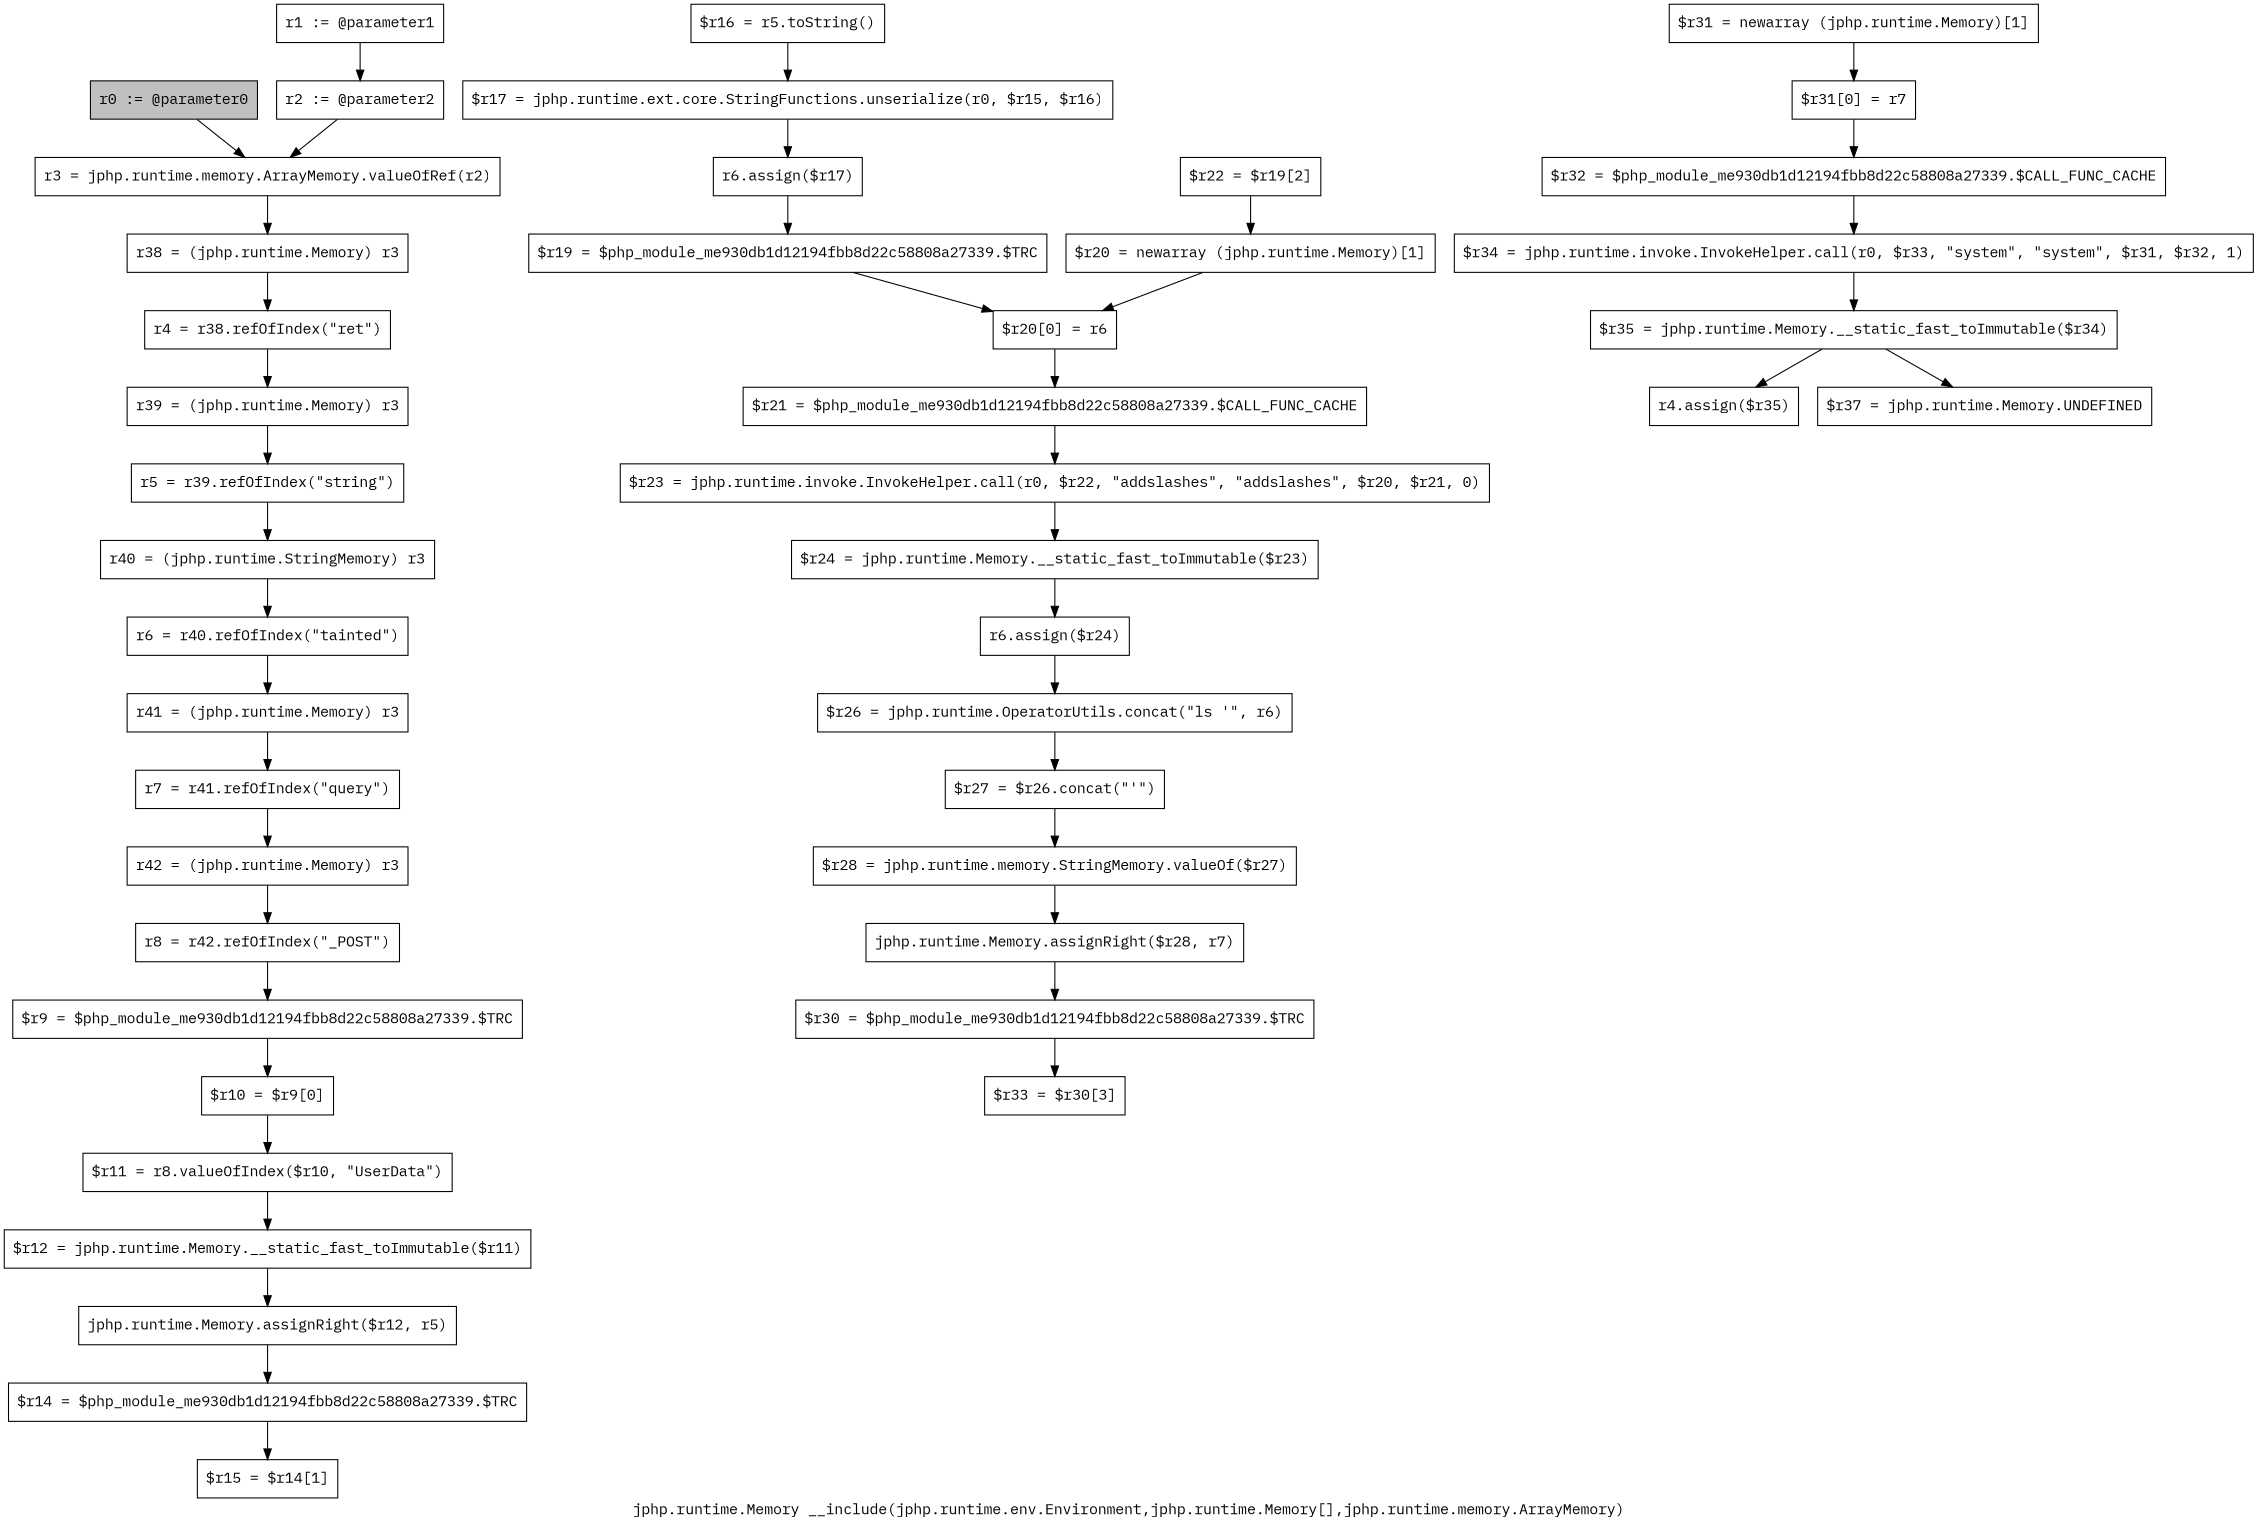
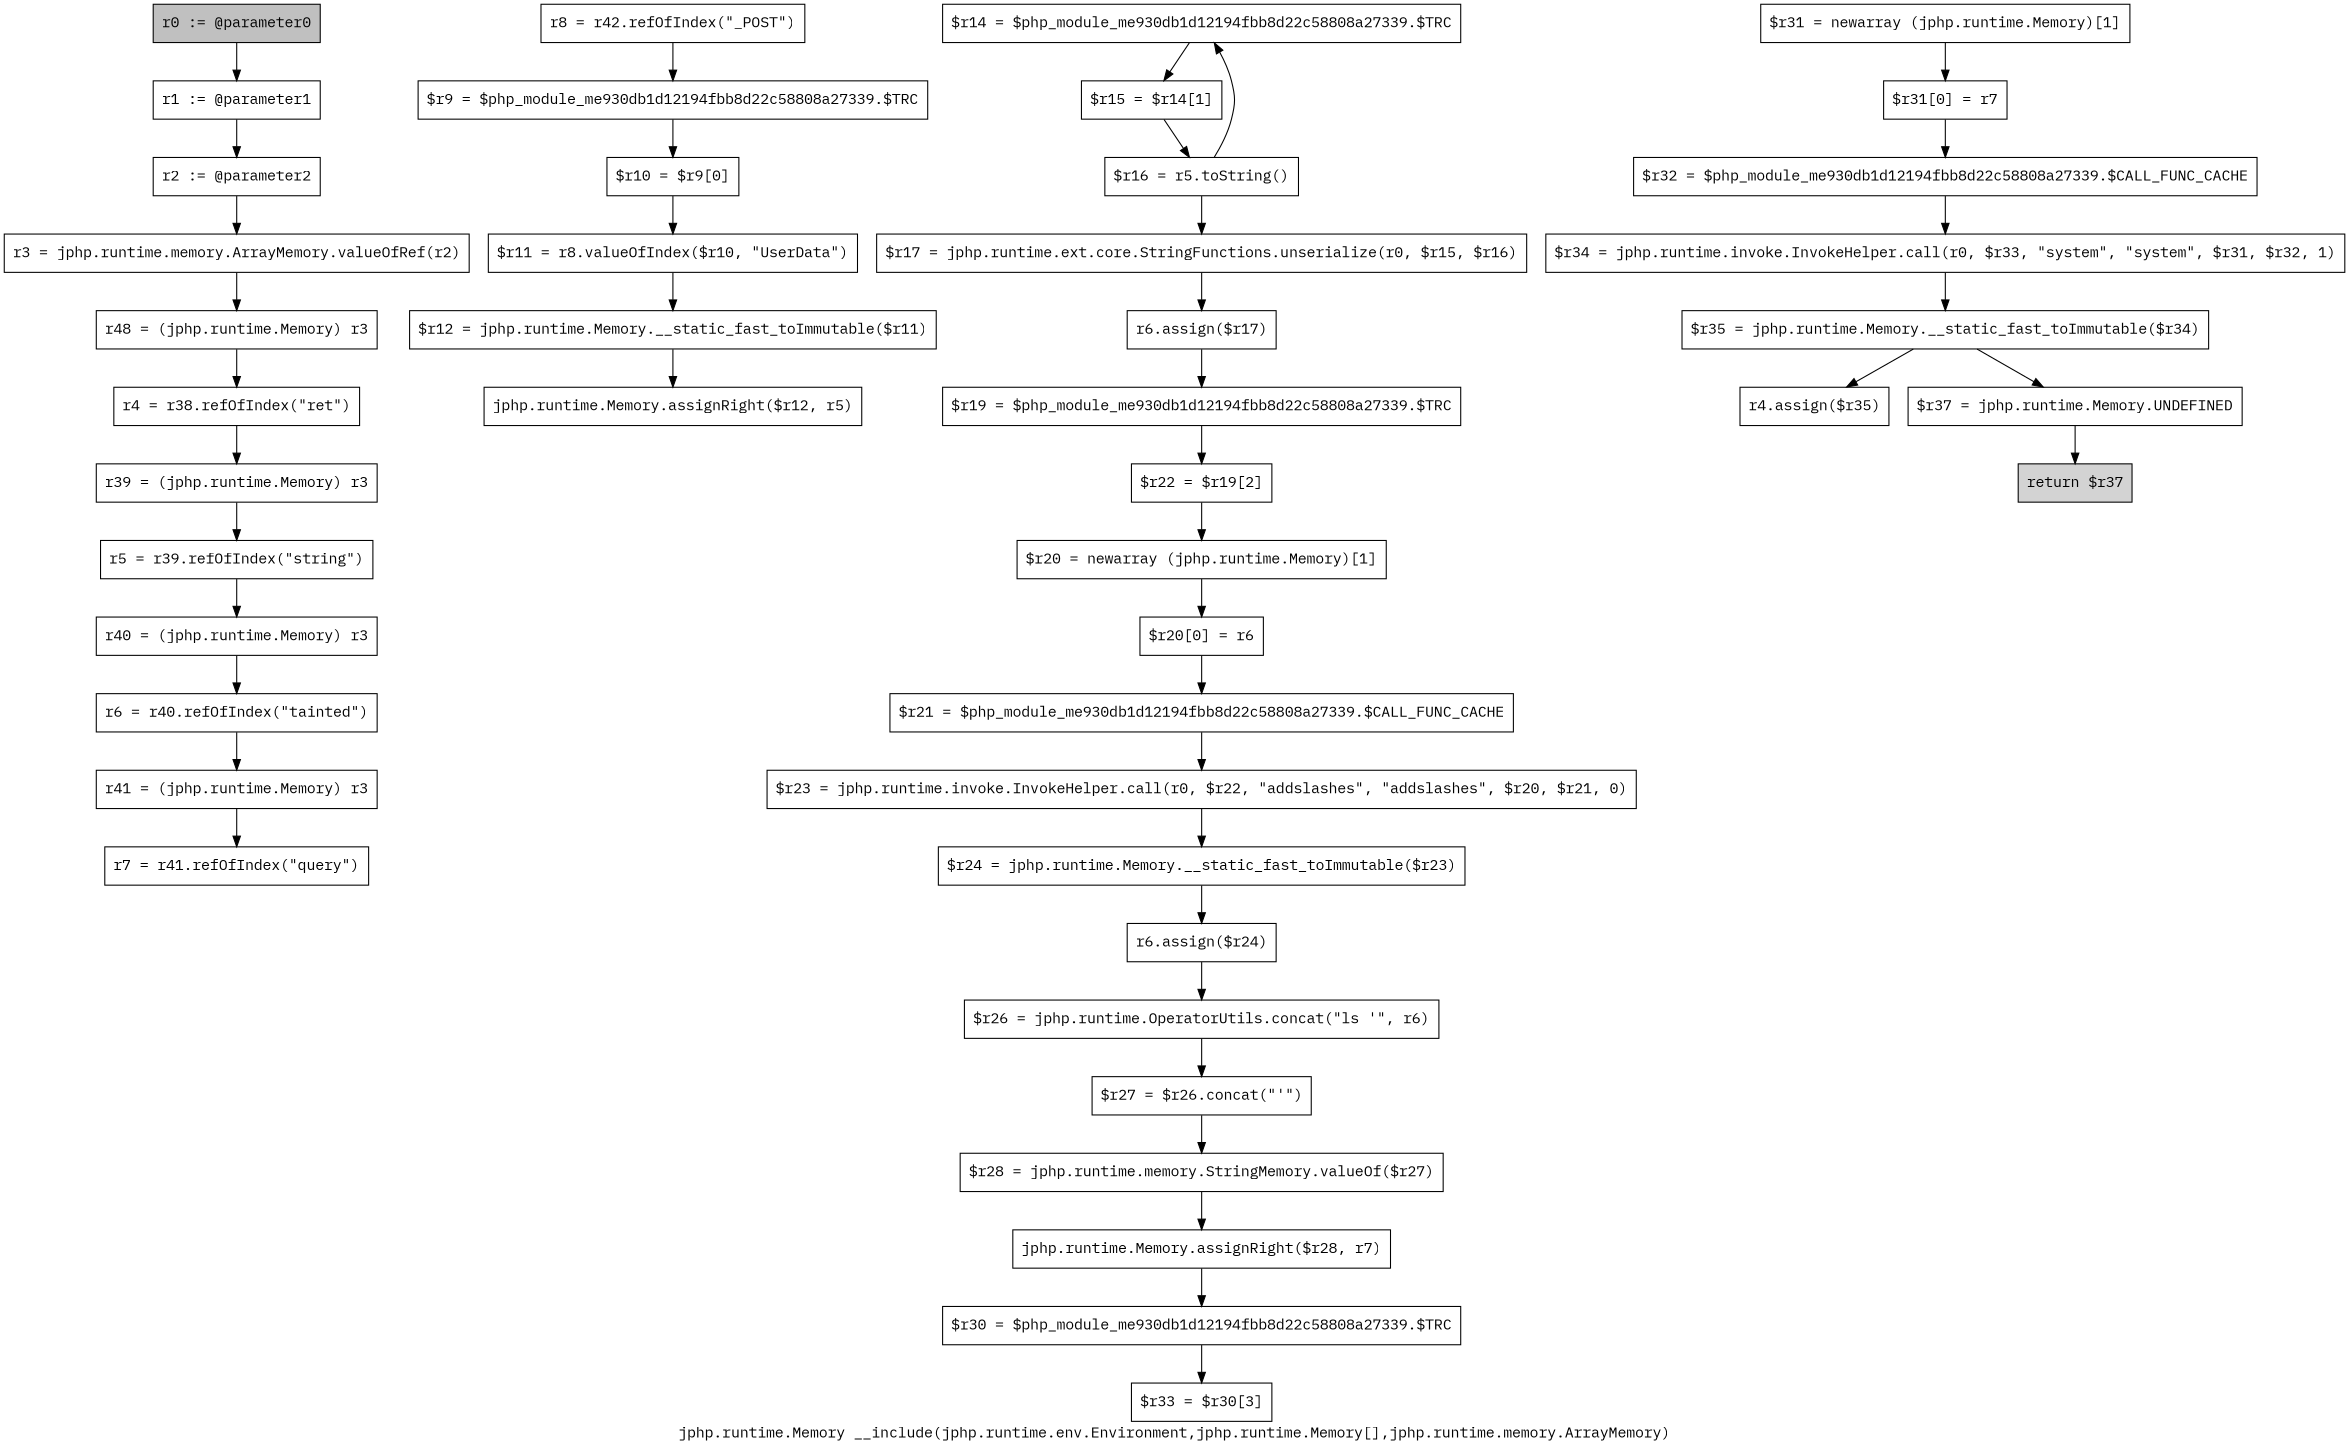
  digraph {
    fontname="IBM Plex Mono"
    label="jphp.runtime.Memory __include(jphp.runtime.env.Environment,jphp.runtime.Memory[],jphp.runtime.memory.ArrayMemory)"
    node [fontname="IBM Plex Mono" shape=box]
    edge [fontname="IBM Plex Mono"]
    n1 [fillcolor=gray label="r0 := @parameter0" style=filled]
    n2 [label="r1 := @parameter1"]
    n3 [label="r2 := @parameter2"]
    n4 [label="r3 = jphp.runtime.memory.ArrayMemory.valueOfRef(r2)"]
-   n5 [label="r38 = (jphp.runtime.Memory) r3"]
+   n5 [label="r48 = (jphp.runtime.Memory) r3"]
    n6 [label="r4 = r38.refOfIndex(\"ret\")"]
    n7 [label="r39 = (jphp.runtime.Memory) r3"]
    n8 [label="r5 = r39.refOfIndex(\"string\")"]
-   n9 [label="r40 = (jphp.runtime.StringMemory) r3"]
+   n9 [label="r40 = (jphp.runtime.Memory) r3"]
    n10 [label="r6 = r40.refOfIndex(\"tainted\")"]
    n11 [label="r41 = (jphp.runtime.Memory) r3"]
    n12 [label="r7 = r41.refOfIndex(\"query\")"]
-   n13 [label="r42 = (jphp.runtime.Memory) r3"]
    n14 [label="r8 = r42.refOfIndex(\"_POST\")"]
    n15 [label="$r9 = $php_module_me930db1d12194fbb8d22c58808a27339.$TRC"]
    n16 [label="$r10 = $r9[0]"]
    n17 [label="$r11 = r8.valueOfIndex($r10, \"UserData\")"]
    n18 [label="$r12 = jphp.runtime.Memory.__static_fast_toImmutable($r11)"]
    n19 [label="jphp.runtime.Memory.assignRight($r12, r5)"]
    n20 [label="$r14 = $php_module_me930db1d12194fbb8d22c58808a27339.$TRC"]
    n21 [label="$r15 = $r14[1]"]
    n22 [label="$r16 = r5.toString()"]
    n23 [label="$r17 = jphp.runtime.ext.core.StringFunctions.unserialize(r0, $r15, $r16)"]
    n24 [label="r6.assign($r17)"]
    n25 [label="$r19 = $php_module_me930db1d12194fbb8d22c58808a27339.$TRC"]
    n26 [label="$r22 = $r19[2]"]
    n27 [label="$r20 = newarray (jphp.runtime.Memory)[1]"]
    n28 [label="$r20[0] = r6"]
    n29 [label="$r21 = $php_module_me930db1d12194fbb8d22c58808a27339.$CALL_FUNC_CACHE"]
    n30 [label="$r23 = jphp.runtime.invoke.InvokeHelper.call(r0, $r22, \"addslashes\", \"addslashes\", $r20, $r21, 0)"]
    n31 [label="$r24 = jphp.runtime.Memory.__static_fast_toImmutable($r23)"]
    n32 [label="r6.assign($r24)"]
    n33 [label="$r26 = jphp.runtime.OperatorUtils.concat(\"ls \'\", r6)"]
    n34 [label="$r27 = $r26.concat(\"\'\")"]
    n35 [label="$r28 = jphp.runtime.memory.StringMemory.valueOf($r27)"]
    n36 [label="jphp.runtime.Memory.assignRight($r28, r7)"]
    n37 [label="$r30 = $php_module_me930db1d12194fbb8d22c58808a27339.$TRC"]
    n38 [label="$r33 = $r30[3]"]
    n39 [label="$r31 = newarray (jphp.runtime.Memory)[1]"]
    n40 [label="$r31[0] = r7"]
    n41 [label="$r32 = $php_module_me930db1d12194fbb8d22c58808a27339.$CALL_FUNC_CACHE"]
    n42 [label="$r34 = jphp.runtime.invoke.InvokeHelper.call(r0, $r33, \"system\", \"system\", $r31, $r32, 1)"]
    n43 [label="$r35 = jphp.runtime.Memory.__static_fast_toImmutable($r34)"]
    n44 [label="r4.assign($r35)"]
    n45 [label="$r37 = jphp.runtime.Memory.UNDEFINED"]
-   n1 -> n4
+   n46 [fillcolor=lightgray label="return $r37" style=filled]
+   n1 -> n2
    n2 -> n3
    n3 -> n4
    n4 -> n5
    n5 -> n6
    n6 -> n7
    n7 -> n8
    n8 -> n9
    n9 -> n10
    n10 -> n11
    n11 -> n12
-   n12 -> n13
-   n13 -> n14
    n14 -> n15
    n15 -> n16
    n16 -> n17
    n17 -> n18
    n18 -> n19
-   n19 -> n20
+   n22 -> n20
    n20 -> n21
+   n21 -> n22
    n22 -> n23
    n23 -> n24
    n24 -> n25
-   n25 -> n28
+   n25 -> n26
    n26 -> n27
    n27 -> n28
    n28 -> n29
    n29 -> n30
    n30 -> n31
    n31 -> n32
    n32 -> n33
    n33 -> n34
    n34 -> n35
    n35 -> n36
    n36 -> n37
    n37 -> n38
    n39 -> n40
    n40 -> n41
    n41 -> n42
    n42 -> n43
    n43 -> n44
    n43 -> n45
+   n45 -> n46
  }
